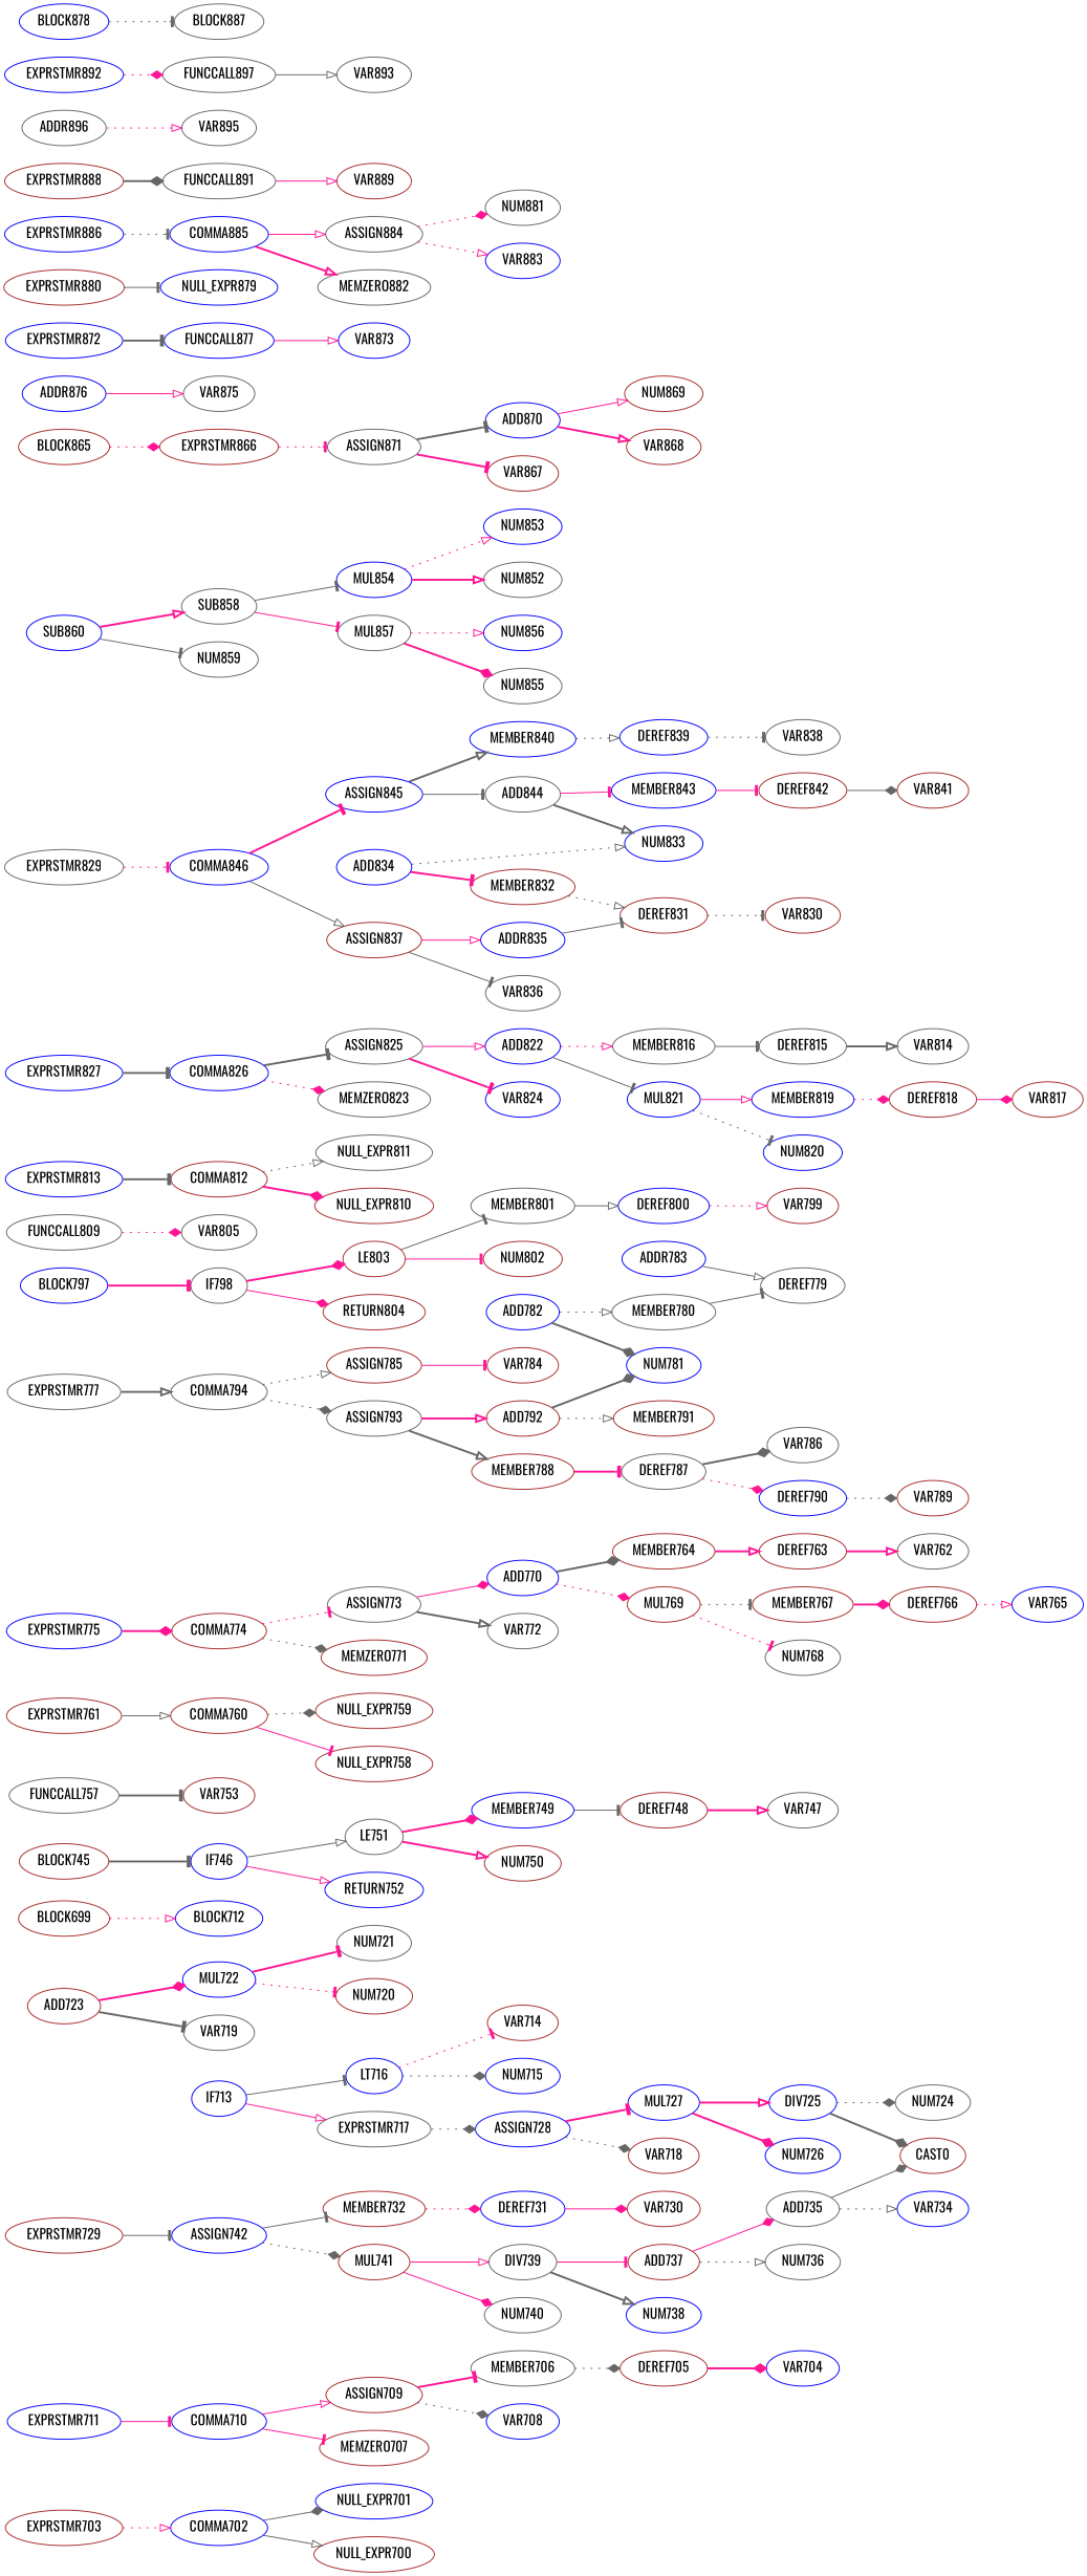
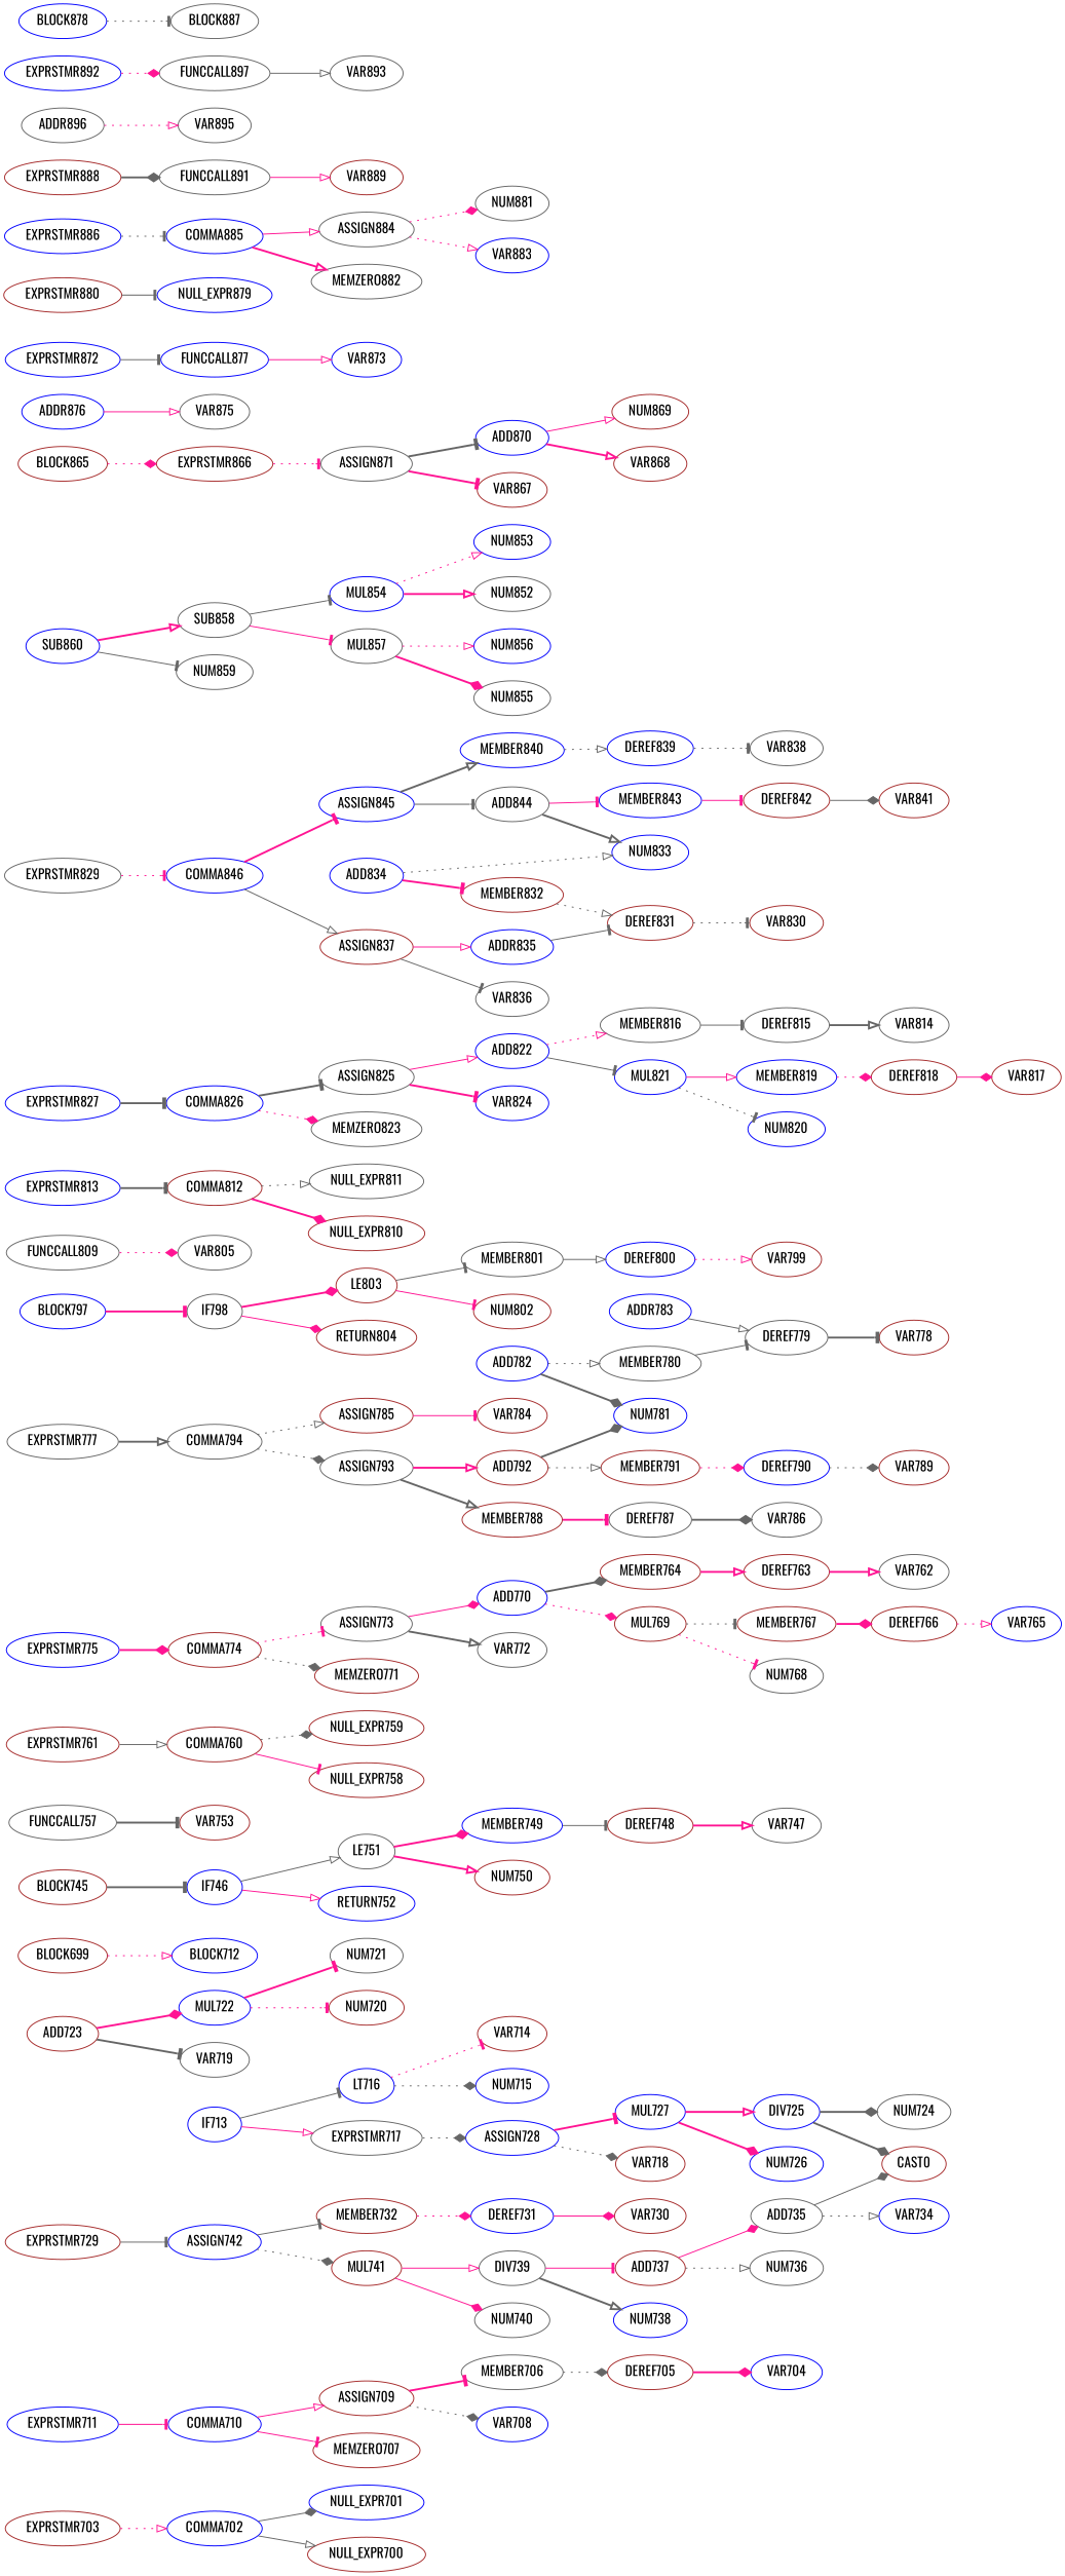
  digraph {
    fontname=Oswald
    rankdir=LR
    node [color=blue fontname=Oswald]
    edge [arrowhead=onormal color=deeppink fontname=Oswald style=solid]
    COMMA702
    NULL_EXPR701
    NULL_EXPR700 [color=brown]
    EXPRSTMR703 [color=brown]
    DEREF705 [color=brown]
    VAR704
    MEMBER706 [color=gray40]
    ASSIGN709 [color=brown]
    VAR708
    COMMA710
    MEMZERO707 [color=brown]
    EXPRSTMR711
    VAR714 [color=brown]
    LT716
    NUM715
    IF713
    EXPRSTMR717 [color=gray40]
    ASSIGN728
    NUM721 [color=gray40]
    MUL722
    NUM720 [color=brown]
    ADD723 [color=brown]
    VAR719 [color=gray40]
    NUM724 [color=gray40]
    DIV725
    CAST0 [color=brown]
    MUL727
    NUM726
    VAR718 [color=brown]
    VAR730 [color=brown]
    DEREF731
    MEMBER732 [color=brown]
    ADD735 [color=gray40]
    VAR734
    ADD737 [color=brown]
    NUM736 [color=gray40]
    DIV739 [color=gray40]
    NUM738
    MUL741 [color=brown]
    NUM740 [color=gray40]
    ASSIGN742
    EXPRSTMR729 [color=brown]
    BLOCK699 [color=brown]
    BLOCK712
    DEREF748 [color=brown]
    VAR747 [color=gray40]
    MEMBER749
    LE751 [color=gray40]
    NUM750 [color=brown]
    IF746
    RETURN752
    FUNCCALL757 [color=gray40]
    VAR753 [color=brown]
    COMMA760 [color=brown]
    NULL_EXPR759 [color=brown]
    NULL_EXPR758 [color=brown]
    EXPRSTMR761 [color=brown]
    DEREF763 [color=brown]
    VAR762 [color=gray40]
    MEMBER764 [color=brown]
    DEREF766 [color=brown]
    VAR765
    MEMBER767 [color=brown]
    MUL769 [color=brown]
    NUM768 [color=gray40]
    ADD770
    ASSIGN773 [color=gray40]
    VAR772 [color=gray40]
    COMMA774 [color=brown]
    MEMZERO771 [color=brown]
    EXPRSTMR775
    DEREF779 [color=gray40]
+   VAR778 [color=brown]
    MEMBER780 [color=gray40]
    ADD782
    NUM781
    ADDR783
    ASSIGN785 [color=brown]
    VAR784 [color=brown]
    DEREF787 [color=gray40]
    VAR786 [color=gray40]
    MEMBER788 [color=brown]
    VAR789 [color=brown]
    DEREF790
    MEMBER791 [color=brown]
    ADD792 [color=brown]
    ASSIGN793 [color=gray40]
    COMMA794 [color=gray40]
    EXPRSTMR777 [color=gray40]
    BLOCK745 [color=brown]
    VAR799 [color=brown]
    DEREF800
    MEMBER801 [color=gray40]
    LE803 [color=brown]
    NUM802 [color=brown]
    IF798 [color=gray40]
    RETURN804 [color=brown]
    FUNCCALL809 [color=gray40]
    VAR805 [color=gray40]
    COMMA812 [color=brown]
    NULL_EXPR811 [color=gray40]
    NULL_EXPR810 [color=brown]
    EXPRSTMR813
    DEREF815 [color=gray40]
    VAR814 [color=gray40]
    MEMBER816 [color=gray40]
    DEREF818 [color=brown]
    VAR817 [color=brown]
    MEMBER819
    MUL821
    NUM820
    ADD822
    ASSIGN825 [color=gray40]
    VAR824
    COMMA826
    MEMZERO823 [color=gray40]
    EXPRSTMR827
    DEREF831 [color=brown]
    VAR830 [color=brown]
    MEMBER832 [color=brown]
    ADD834
    NUM833
    ADDR835
    ASSIGN837 [color=brown]
    VAR836 [color=gray40]
    VAR838 [color=gray40]
    DEREF839
    MEMBER840
    DEREF842 [color=brown]
    VAR841 [color=brown]
    MEMBER843
    ADD844 [color=gray40]
    ASSIGN845
    COMMA846
    EXPRSTMR829 [color=gray40]
    BLOCK797
    MUL854
    NUM853
    NUM852 [color=gray40]
    MUL857 [color=gray40]
    NUM856
    NUM855 [color=gray40]
    SUB858 [color=gray40]
    SUB860
    NUM859 [color=gray40]
    NUM869 [color=brown]
    ADD870
    VAR868 [color=brown]
    ASSIGN871 [color=gray40]
    VAR867 [color=brown]
    EXPRSTMR866 [color=brown]
    VAR875 [color=gray40]
    ADDR876
    FUNCCALL877
    VAR873
    EXPRSTMR872
    BLOCK865 [color=brown]
    EXPRSTMR880 [color=brown]
    NULL_EXPR879
    ASSIGN884 [color=gray40]
    NUM881 [color=gray40]
    VAR883
    COMMA885
    MEMZERO882 [color=gray40]
    EXPRSTMR886
    FUNCCALL891 [color=gray40]
    VAR889 [color=brown]
    EXPRSTMR888 [color=brown]
    ADDR896 [color=gray40]
    VAR895 [color=gray40]
    FUNCCALL897 [color=gray40]
    VAR893 [color=gray40]
    EXPRSTMR892
    BLOCK887 [color=gray40]
    BLOCK878
    COMMA702 -> NULL_EXPR701 [arrowhead=diamond color=gray40]
    COMMA702 -> NULL_EXPR700 [color=gray40]
    EXPRSTMR703 -> COMMA702 [style=dotted]
    DEREF705 -> VAR704 [arrowhead=diamond style=bold]
    MEMBER706 -> DEREF705 [arrowhead=diamond color=gray40 style=dotted]
    ASSIGN709 -> MEMBER706 [arrowhead=tee style=bold]
    ASSIGN709 -> VAR708 [arrowhead=diamond color=gray40 style=dotted]
    COMMA710 -> ASSIGN709
    COMMA710 -> MEMZERO707 [arrowhead=tee]
    EXPRSTMR711 -> COMMA710 [arrowhead=tee]
    LT716 -> VAR714 [arrowhead=tee style=dotted]
    LT716 -> NUM715 [arrowhead=diamond color=gray40 style=dotted]
    IF713 -> LT716 [arrowhead=tee color=gray40]
    IF713 -> EXPRSTMR717
    EXPRSTMR717 -> ASSIGN728 [arrowhead=diamond color=gray40 style=dotted]
    ASSIGN728 -> MUL727 [arrowhead=tee style=bold]
    ASSIGN728 -> VAR718 [arrowhead=diamond color=gray40 style=dotted]
    MUL722 -> NUM721 [arrowhead=tee style=bold]
    MUL722 -> NUM720 [arrowhead=tee style=dotted]
    ADD723 -> MUL722 [arrowhead=diamond style=bold]
    ADD723 -> VAR719 [arrowhead=tee color=gray40 style=bold]
-   DIV725 -> NUM724 [arrowhead=diamond color=gray40 style=dotted]
+   DIV725 -> NUM724 [arrowhead=diamond color=gray40 style=bold]
    DIV725 -> CAST0 [arrowhead=diamond color=gray40 style=bold]
    MUL727 -> DIV725 [style=bold]
    MUL727 -> NUM726 [arrowhead=diamond style=bold]
    DEREF731 -> VAR730 [arrowhead=diamond]
    MEMBER732 -> DEREF731 [arrowhead=diamond style=dotted]
    ADD735 -> CAST0 [arrowhead=diamond color=gray40]
    ADD735 -> VAR734 [color=gray40 style=dotted]
    ADD737 -> ADD735 [arrowhead=diamond]
    ADD737 -> NUM736 [color=gray40 style=dotted]
    DIV739 -> ADD737 [arrowhead=tee]
    DIV739 -> NUM738 [color=gray40 style=bold]
    MUL741 -> DIV739
    MUL741 -> NUM740 [arrowhead=diamond]
    ASSIGN742 -> MEMBER732 [arrowhead=tee color=gray40]
    ASSIGN742 -> MUL741 [arrowhead=diamond color=gray40 style=dotted]
    EXPRSTMR729 -> ASSIGN742 [arrowhead=tee color=gray40]
    BLOCK699 -> BLOCK712 [style=dotted]
    DEREF748 -> VAR747 [style=bold]
    MEMBER749 -> DEREF748 [arrowhead=tee color=gray40]
    LE751 -> MEMBER749 [arrowhead=diamond style=bold]
    LE751 -> NUM750 [style=bold]
    IF746 -> LE751 [color=gray40]
    IF746 -> RETURN752
    FUNCCALL757 -> VAR753 [arrowhead=tee color=gray40 style=bold]
    COMMA760 -> NULL_EXPR759 [arrowhead=diamond color=gray40 style=dotted]
    COMMA760 -> NULL_EXPR758 [arrowhead=tee]
    EXPRSTMR761 -> COMMA760 [color=gray40]
    DEREF763 -> VAR762 [style=bold]
    MEMBER764 -> DEREF763 [style=bold]
    DEREF766 -> VAR765 [style=dotted]
    MEMBER767 -> DEREF766 [arrowhead=diamond style=bold]
    MUL769 -> MEMBER767 [arrowhead=tee color=gray40 style=dotted]
    MUL769 -> NUM768 [arrowhead=tee style=dotted]
    ADD770 -> MEMBER764 [arrowhead=diamond color=gray40 style=bold]
    ADD770 -> MUL769 [arrowhead=diamond style=dotted]
    ASSIGN773 -> ADD770 [arrowhead=diamond]
    ASSIGN773 -> VAR772 [color=gray40 style=bold]
    COMMA774 -> ASSIGN773 [arrowhead=tee style=dotted]
    COMMA774 -> MEMZERO771 [arrowhead=diamond color=gray40 style=dotted]
    EXPRSTMR775 -> COMMA774 [arrowhead=diamond style=bold]
+   DEREF779 -> VAR778 [arrowhead=tee color=gray40 style=bold]
    MEMBER780 -> DEREF779 [arrowhead=tee color=gray40]
    ADD782 -> MEMBER780 [color=gray40 style=dotted]
    ADD782 -> NUM781 [arrowhead=diamond color=gray40 style=bold]
    ADDR783 -> DEREF779 [color=gray40]
    ASSIGN785 -> VAR784 [arrowhead=tee]
    DEREF787 -> VAR786 [arrowhead=diamond color=gray40 style=bold]
    MEMBER788 -> DEREF787 [arrowhead=tee style=bold]
    DEREF790 -> VAR789 [arrowhead=diamond color=gray40 style=dotted]
-   DEREF787 -> DEREF790 [arrowhead=diamond style=dotted]
+   MEMBER791 -> DEREF790 [arrowhead=diamond style=dotted]
    ADD792 -> NUM781 [arrowhead=diamond color=gray40 style=bold]
    ADD792 -> MEMBER791 [color=gray40 style=dotted]
    ASSIGN793 -> MEMBER788 [color=gray40 style=bold]
    ASSIGN793 -> ADD792 [style=bold]
    COMMA794 -> ASSIGN785 [color=gray40 style=dotted]
    COMMA794 -> ASSIGN793 [arrowhead=diamond color=gray40 style=dotted]
    EXPRSTMR777 -> COMMA794 [color=gray40 style=bold]
    BLOCK745 -> IF746 [arrowhead=tee color=gray40 style=bold]
    DEREF800 -> VAR799 [style=dotted]
    MEMBER801 -> DEREF800 [color=gray40]
    LE803 -> MEMBER801 [arrowhead=tee color=gray40]
    LE803 -> NUM802 [arrowhead=tee]
    IF798 -> LE803 [arrowhead=diamond style=bold]
    IF798 -> RETURN804 [arrowhead=diamond]
    FUNCCALL809 -> VAR805 [arrowhead=diamond style=dotted]
    COMMA812 -> NULL_EXPR811 [color=gray40 style=dotted]
    COMMA812 -> NULL_EXPR810 [arrowhead=diamond style=bold]
    EXPRSTMR813 -> COMMA812 [arrowhead=tee color=gray40 style=bold]
    DEREF815 -> VAR814 [color=gray40 style=bold]
    MEMBER816 -> DEREF815 [arrowhead=tee color=gray40]
    DEREF818 -> VAR817 [arrowhead=diamond]
    MEMBER819 -> DEREF818 [arrowhead=diamond style=dotted]
    MUL821 -> MEMBER819
    MUL821 -> NUM820 [arrowhead=tee color=gray40 style=dotted]
    ADD822 -> MEMBER816 [style=dotted]
    ADD822 -> MUL821 [arrowhead=tee color=gray40]
    ASSIGN825 -> ADD822
    ASSIGN825 -> VAR824 [arrowhead=tee style=bold]
    COMMA826 -> ASSIGN825 [arrowhead=tee color=gray40 style=bold]
    COMMA826 -> MEMZERO823 [arrowhead=diamond style=dotted]
    EXPRSTMR827 -> COMMA826 [arrowhead=tee color=gray40 style=bold]
    DEREF831 -> VAR830 [arrowhead=tee color=gray40 style=dotted]
    MEMBER832 -> DEREF831 [color=gray40 style=dotted]
    ADD834 -> MEMBER832 [arrowhead=tee style=bold]
    ADD834 -> NUM833 [color=gray40 style=dotted]
    ADDR835 -> DEREF831 [arrowhead=tee color=gray40]
    ASSIGN837 -> ADDR835
    ASSIGN837 -> VAR836 [arrowhead=tee color=gray40]
    DEREF839 -> VAR838 [arrowhead=tee color=gray40 style=dotted]
    MEMBER840 -> DEREF839 [color=gray40 style=dotted]
    DEREF842 -> VAR841 [arrowhead=diamond color=gray40]
    MEMBER843 -> DEREF842 [arrowhead=tee]
    ADD844 -> NUM833 [color=gray40 style=bold]
    ADD844 -> MEMBER843 [arrowhead=tee]
    ASSIGN845 -> MEMBER840 [color=gray40 style=bold]
    ASSIGN845 -> ADD844 [arrowhead=tee color=gray40]
    COMMA846 -> ASSIGN837 [color=gray40]
    COMMA846 -> ASSIGN845 [arrowhead=tee style=bold]
    EXPRSTMR829 -> COMMA846 [arrowhead=tee style=dotted]
    BLOCK797 -> IF798 [arrowhead=tee style=bold]
    MUL854 -> NUM853 [style=dotted]
    MUL854 -> NUM852 [style=bold]
    MUL857 -> NUM856 [style=dotted]
    MUL857 -> NUM855 [arrowhead=diamond style=bold]
    SUB858 -> MUL854 [arrowhead=tee color=gray40]
    SUB858 -> MUL857 [arrowhead=tee]
    SUB860 -> SUB858 [style=bold]
    SUB860 -> NUM859 [arrowhead=tee color=gray40]
    ADD870 -> NUM869
    ADD870 -> VAR868 [style=bold]
    ASSIGN871 -> ADD870 [arrowhead=tee color=gray40 style=bold]
    ASSIGN871 -> VAR867 [arrowhead=tee style=bold]
    EXPRSTMR866 -> ASSIGN871 [arrowhead=tee style=dotted]
    ADDR876 -> VAR875
    FUNCCALL877 -> VAR873
-   EXPRSTMR872 -> FUNCCALL877 [arrowhead=tee color=gray40 style=bold]
+   EXPRSTMR872 -> FUNCCALL877 [arrowhead=tee color=gray40]
    BLOCK865 -> EXPRSTMR866 [arrowhead=diamond style=dotted]
    EXPRSTMR880 -> NULL_EXPR879 [arrowhead=tee color=gray40]
    ASSIGN884 -> NUM881 [arrowhead=diamond style=dotted]
    ASSIGN884 -> VAR883 [style=dotted]
    COMMA885 -> ASSIGN884
    COMMA885 -> MEMZERO882 [style=bold]
    EXPRSTMR886 -> COMMA885 [arrowhead=tee color=gray40 style=dotted]
    FUNCCALL891 -> VAR889
    EXPRSTMR888 -> FUNCCALL891 [arrowhead=diamond color=gray40 style=bold]
    ADDR896 -> VAR895 [style=dotted]
    FUNCCALL897 -> VAR893 [color=gray40]
    EXPRSTMR892 -> FUNCCALL897 [arrowhead=diamond style=dotted]
    BLOCK878 -> BLOCK887 [arrowhead=tee color=gray40 style=dotted]
  }
